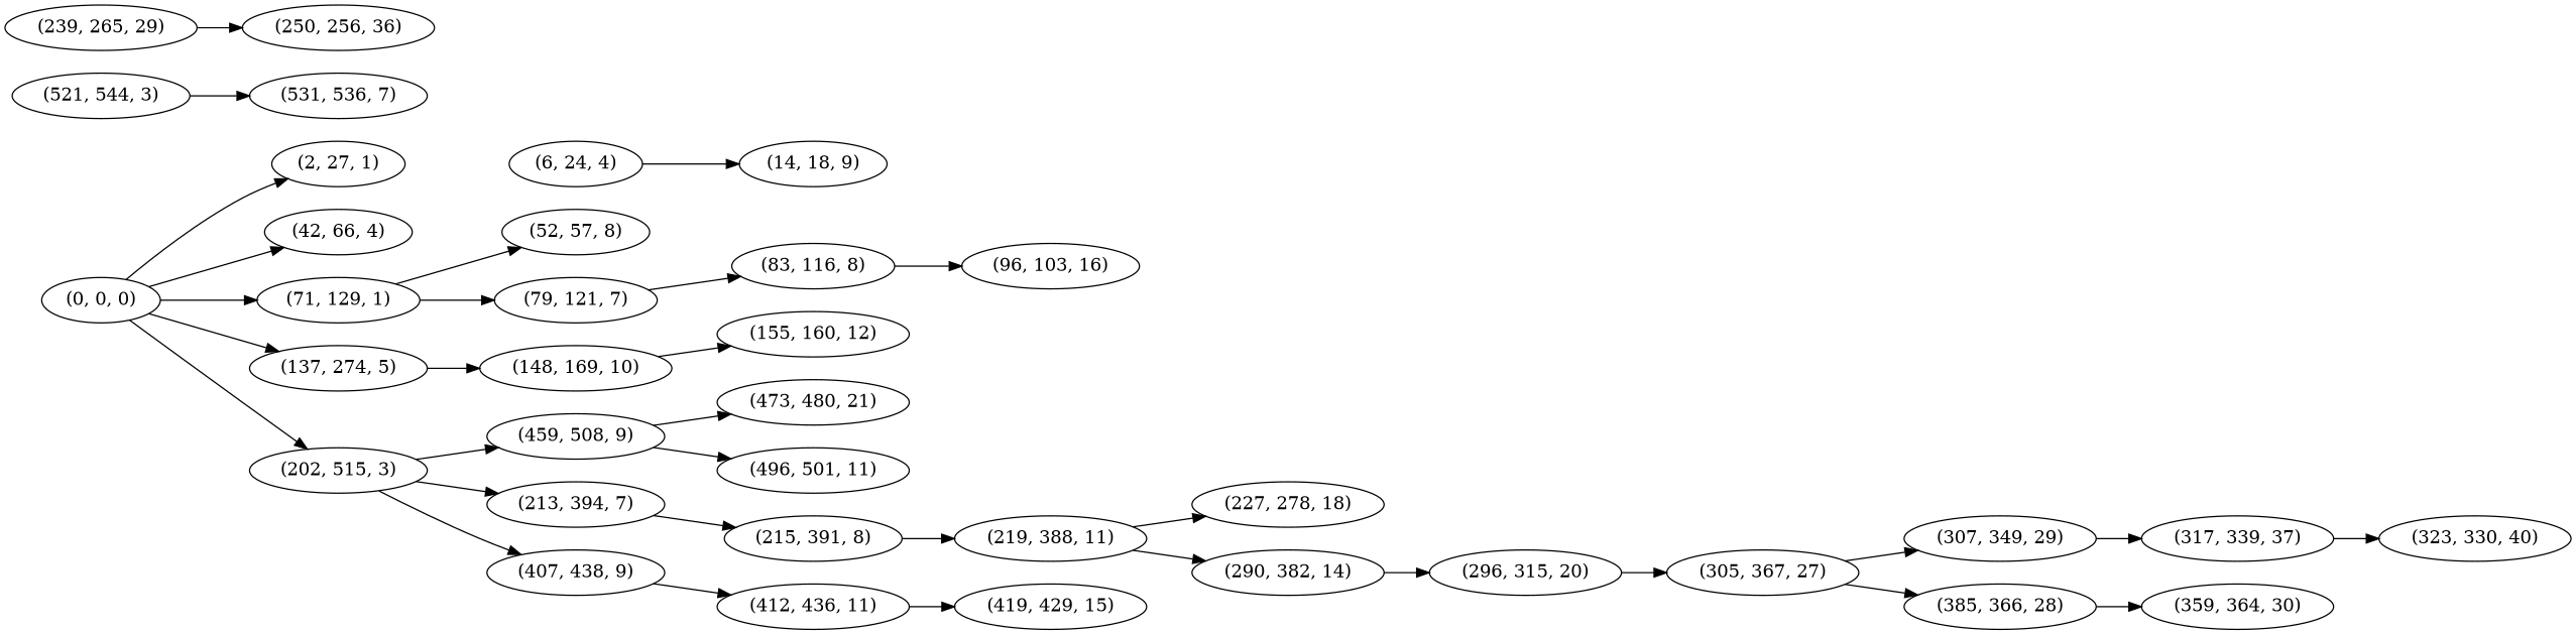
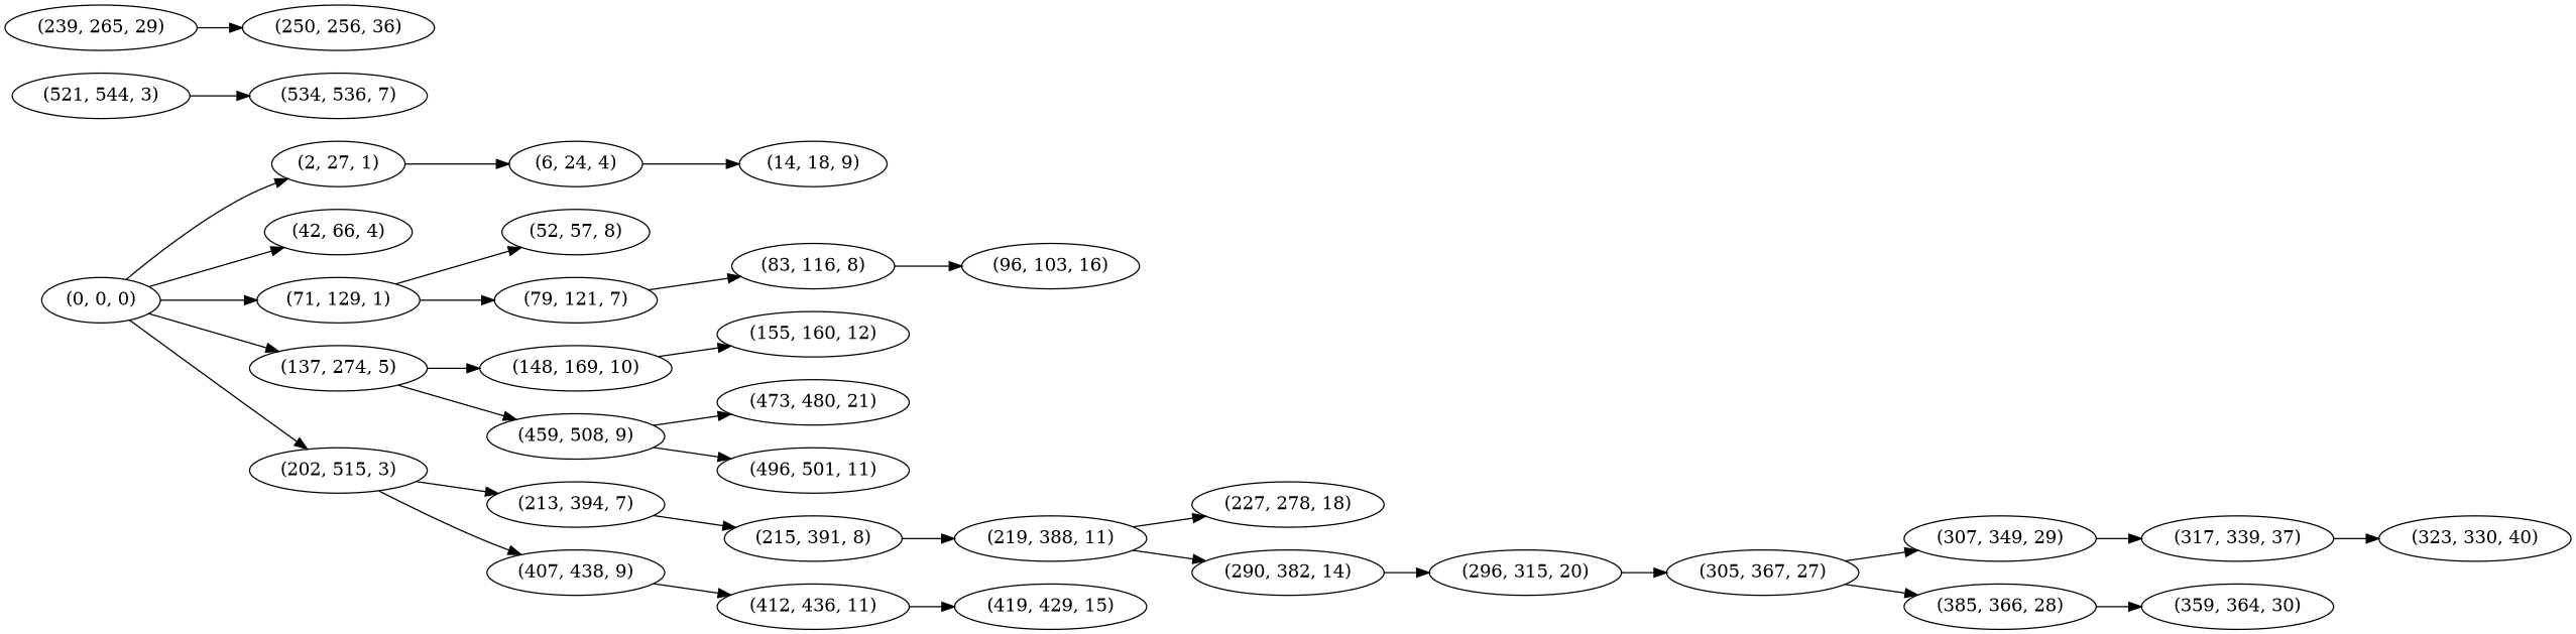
  digraph {
    rankdir=LR
    "(0, 0, 0)"
    "(2, 27, 1)"
    "(42, 66, 4)"
    "(71, 129, 1)"
    n5 [label="(137, 274, 5)"]
    "(202, 515, 3)"
    "(6, 24, 4)"
    "(52, 57, 8)"
    "(79, 121, 7)"
    "(148, 169, 10)"
    "(213, 394, 7)"
    "(407, 438, 9)"
    "(459, 508, 9)"
    "(521, 544, 3)"
-   "(531, 536, 7)"
+   "(531, 536, 7)" [label="(534, 536, 7)"]
    "(14, 18, 9)"
    "(83, 116, 8)"
    "(96, 103, 16)"
    "(155, 160, 12)"
    "(215, 391, 8)"
    "(412, 436, 11)"
    "(473, 480, 21)"
    "(496, 501, 11)"
    "(219, 388, 11)"
    "(227, 278, 18)"
    "(290, 382, 14)"
    n27 [label="(296, 315, 20)"]
    "(239, 265, 29)"
    "(250, 256, 36)"
    "(305, 367, 27)"
    "(307, 349, 29)"
    n32 [label="(385, 366, 28)"]
    "(317, 339, 37)"
    "(359, 364, 30)"
    "(323, 330, 40)"
    "(419, 429, 15)"
    "(0, 0, 0)" -> "(2, 27, 1)"
    "(0, 0, 0)" -> "(42, 66, 4)"
    "(0, 0, 0)" -> "(71, 129, 1)"
    "(0, 0, 0)" -> n5
    "(0, 0, 0)" -> "(202, 515, 3)"
+   "(2, 27, 1)" -> "(6, 24, 4)"
    "(71, 129, 1)" -> "(52, 57, 8)"
    "(71, 129, 1)" -> "(79, 121, 7)"
    n5 -> "(148, 169, 10)"
    "(202, 515, 3)" -> "(213, 394, 7)"
    "(202, 515, 3)" -> "(407, 438, 9)"
-   "(202, 515, 3)" -> "(459, 508, 9)"
+   n5 -> "(459, 508, 9)"
    "(6, 24, 4)" -> "(14, 18, 9)"
    "(79, 121, 7)" -> "(83, 116, 8)"
    "(148, 169, 10)" -> "(155, 160, 12)"
    "(213, 394, 7)" -> "(215, 391, 8)"
    "(407, 438, 9)" -> "(412, 436, 11)"
    "(459, 508, 9)" -> "(473, 480, 21)"
    "(459, 508, 9)" -> "(496, 501, 11)"
    "(521, 544, 3)" -> "(531, 536, 7)"
    "(83, 116, 8)" -> "(96, 103, 16)"
    "(215, 391, 8)" -> "(219, 388, 11)"
    "(412, 436, 11)" -> "(419, 429, 15)"
    "(219, 388, 11)" -> "(227, 278, 18)"
    "(219, 388, 11)" -> "(290, 382, 14)"
    "(290, 382, 14)" -> n27
    n27 -> "(305, 367, 27)"
    "(239, 265, 29)" -> "(250, 256, 36)"
    "(305, 367, 27)" -> "(307, 349, 29)"
    "(305, 367, 27)" -> n32
    "(307, 349, 29)" -> "(317, 339, 37)"
    n32 -> "(359, 364, 30)"
    "(317, 339, 37)" -> "(323, 330, 40)"
  }
